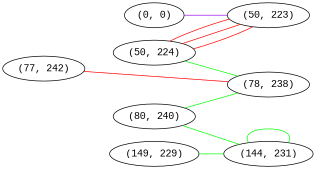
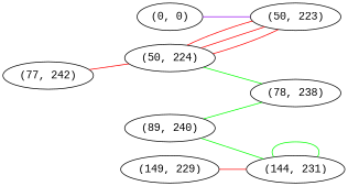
  graph {
    fontname="Liberation Mono"
    rankdir=LR
    node [fontname="Liberation Mono"]
    edge [color=green fontname="Liberation Mono" weight=1]
    "(50, 224)"
    "(78, 238)"
    "(50, 223)"
-   "(89, 240)" [label="(80, 240)"]
+   "(89, 240)"
    "(144, 231)"
    "(0, 0)"
    "(77, 242)"
    "(149, 229)"
    "(50, 224)" -- "(78, 238)"
    "(50, 224)" -- "(50, 223)" [color=red]
    "(50, 224)" -- "(50, 223)" [color=red]
    "(50, 224)" -- "(50, 223)" [color=red]
    "(89, 240)" -- "(78, 238)"
    "(89, 240)" -- "(144, 231)"
    "(144, 231)" -- "(144, 231)" [weight=2]
    "(0, 0)" -- "(50, 223)" [color=purple weight=4]
-   "(77, 242)" -- "(78, 238)" [color=red]
-   "(149, 229)" -- "(144, 231)" [weight=2]
+   "(77, 242)" -- "(50, 224)" [color=red]
+   "(149, 229)" -- "(144, 231)" [color=red weight=2]
  }
